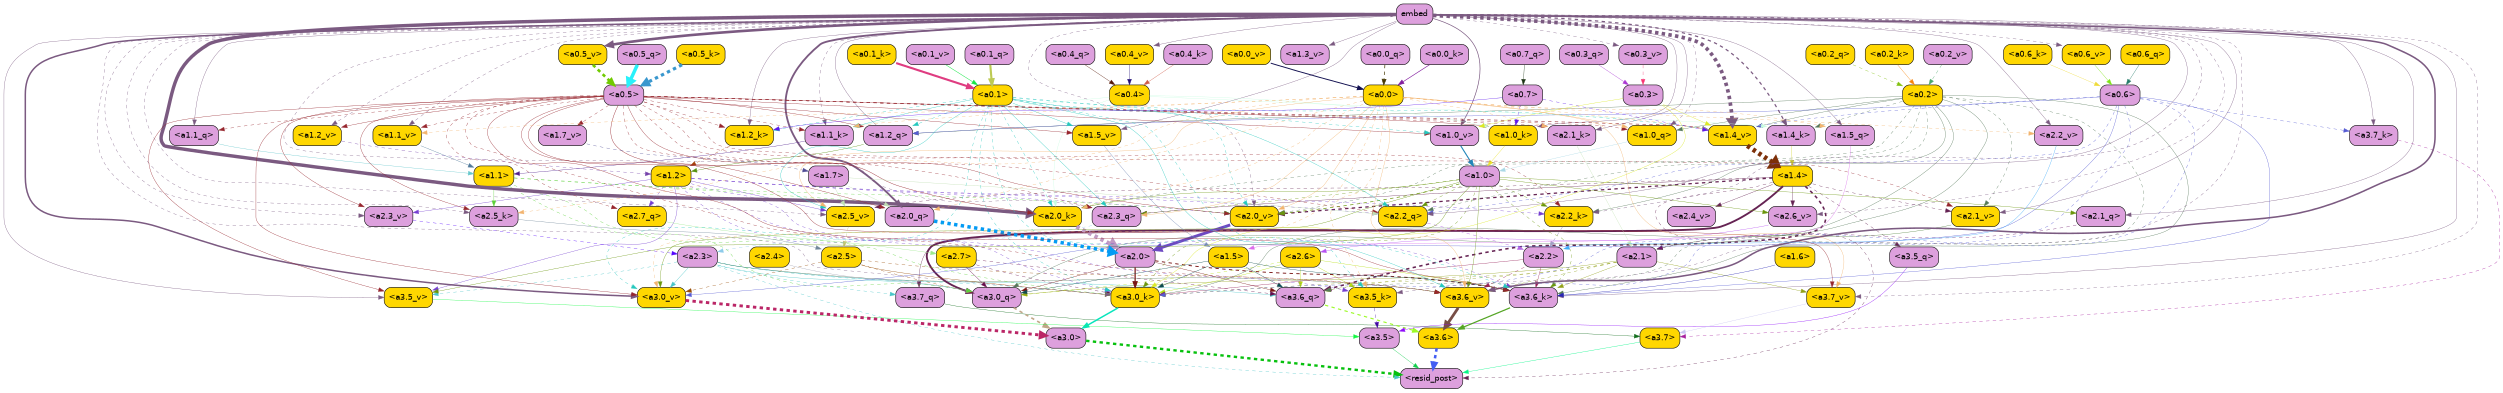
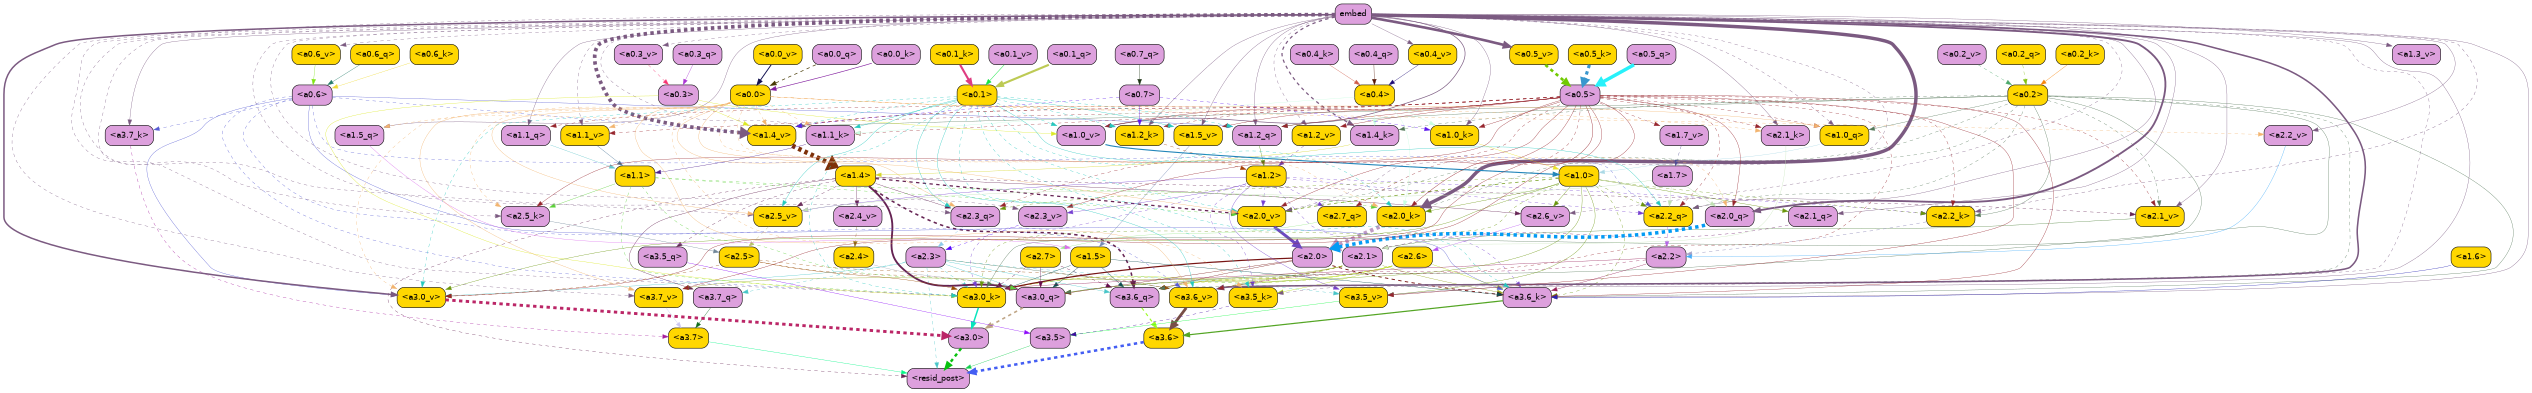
  strict digraph {
    splines=true
    node [color=black fillcolor=plum fontname=Helvetica shape=box style="filled, rounded"]
    edge [color="#7b5a81" penwidth=0.6 style=solid]
    "<a3.7>" [fillcolor=gold]
    "<resid_post>"
    "<a3.6>" [fillcolor=gold]
    "<a3.5>"
    "<a3.0>"
    "<a2.3>"
    "<a3.7_q>"
    "<a3.6_q>"
    "<a3.0_q>"
    "<a3.0_k>" [fillcolor=gold]
    "<a3.6_v>" [fillcolor=gold]
    "<a3.5_v>" [fillcolor=gold]
    "<a3.0_v>" [fillcolor=gold]
    "<a1.4>" [fillcolor=gold]
    "<a3.5_q>"
    "<a2.3_q>"
    "<a2.6_v>"
    "<a2.5_v>" [fillcolor=gold]
    "<a2.4_v>"
    "<a2.1_v>" [fillcolor=gold]
    "<a2.0_v>" [fillcolor=gold]
    "<a2.6>" [fillcolor=gold]
    "<a2.5>" [fillcolor=gold]
    "<a2.4>" [fillcolor=gold]
    "<a2.1>"
    "<a2.0>"
    "<a2.7>" [fillcolor=gold]
    "<a3.6_k>"
    "<a3.5_k>" [fillcolor=gold]
    "<a3.7_v>" [fillcolor=gold]
    "<a3.7_k>"
    "<a1.5>" [fillcolor=gold]
    "<a0.2>" [fillcolor=gold]
    "<a2.2_q>" [fillcolor=gold]
    "<a2.2_k>" [fillcolor=gold]
    "<a2.0_k>" [fillcolor=gold]
    "<a1.2_q>"
    "<a1.0_q>" [fillcolor=gold]
    "<a1.4_k>"
    "<a1.4_v>" [fillcolor=gold]
    "<a2.2>"
    "<a1.2>" [fillcolor=gold]
-   "<a1.0>"
+   "<a1.0>" [fillcolor=gold]
    "<a2.3_v>"
    "<a2.7_q>" [fillcolor=gold]
    "<a2.1_q>"
    "<a1.1>" [fillcolor=gold]
    "<a2.5_k>"
    "<a0.6>"
    embed
    "<a2.0_q>"
    "<a2.1_k>"
    "<a2.2_v>"
    "<a1.5_q>"
    "<a1.1_q>"
    "<a1.2_k>" [fillcolor=gold]
    "<a1.1_k>"
    "<a1.0_k>" [fillcolor=gold]
    "<a1.5_v>" [fillcolor=gold]
    "<a1.3_v>"
    "<a1.2_v>" [fillcolor=gold]
    "<a1.1_v>" [fillcolor=gold]
    "<a1.0_v>"
    "<a0.6_v>" [fillcolor=gold]
    "<a0.5_v>" [fillcolor=gold]
    "<a0.4_v>" [fillcolor=gold]
    "<a0.3_v>"
    "<a0.5>"
    "<a0.4>" [fillcolor=gold]
    "<a0.3>"
    "<a1.7_v>"
    "<a1.6>" [fillcolor=gold]
    "<a1.7>"
    "<a0.1>" [fillcolor=gold]
    "<a0.0>" [fillcolor=gold]
    "<a0.7>"
    "<a0.7_q>"
    "<a0.6_q>" [fillcolor=gold]
    "<a0.5_q>"
    "<a0.4_q>"
    "<a0.3_q>"
    "<a0.2_q>" [fillcolor=gold]
    "<a0.1_q>"
    "<a0.0_q>"
    "<a0.6_k>" [fillcolor=gold]
    "<a0.5_k>" [fillcolor=gold]
    "<a0.4_k>"
    "<a0.2_k>" [fillcolor=gold]
    "<a0.1_k>" [fillcolor=gold]
    "<a0.0_k>"
    "<a0.2_v>"
    "<a0.1_v>"
    "<a0.0_v>" [fillcolor=gold]
    "<a3.7>" -> "<resid_post>" [color="#04f686" penwidth=0.6239100098609924]
    "<a3.6>" -> "<resid_post>" [color="#445ef3" penwidth=4.569062113761902 style=dashed]
    "<a3.5>" -> "<resid_post>" [color="#11ce4c"]
    "<a3.0>" -> "<resid_post>" [color="#07c10e" penwidth=4.283544182777405 style=dashed]
    "<a2.3>" -> "<resid_post>" [color="#48c5c8" style=dashed]
    "<a2.3>" -> "<a3.7_q>" [color="#48c5c8" style=dashed]
    "<a2.3>" -> "<a3.6_q>" [color="#48c5c8"]
    "<a2.3>" -> "<a3.0_q>" [color="#48c5c8"]
    "<a2.3>" -> "<a3.0_k>" [color="#48c5c8" style=dashed]
    "<a2.3>" -> "<a3.6_v>" [color="#56785a"]
    "<a2.3>" -> "<a3.5_v>" [color="#48c5c8" style=dashed]
    "<a2.3>" -> "<a3.0_v>" [color="#48c5c8"]
    "<a3.7_q>" -> "<a3.7>" [color="#126d1d"]
    "<a3.6_q>" -> "<a3.6>" [color="#9cfa26" penwidth=2.0347584784030914 style=dashed]
    "<a3.0_q>" -> "<a3.0>" [color="#c0a687" penwidth=2.8635367155075073 style=dashed]
    "<a3.0_k>" -> "<a3.0>" [color="#07e5bc" penwidth=2.632905662059784]
    "<a3.6_v>" -> "<a3.6>" [color="#784e46" penwidth=4.981305837631226]
    "<a3.5_v>" -> "<a3.5>" [color="#14fa43"]
    "<a3.0_v>" -> "<a3.0>" [color="#bb2667" penwidth=5.168330669403076 style=dashed]
    "<a1.4>" -> "<resid_post>" [color="#652353" style=dashed]
    "<a1.4>" -> "<a3.7_q>" [color="#652353"]
    "<a1.4>" -> "<a3.6_q>" [color="#652353" penwidth=2.7934007048606873 style=dashed]
    "<a1.4>" -> "<a3.0_q>" [color="#652353" penwidth=3.340754985809326]
    "<a1.4>" -> "<a3.5_q>" [color="#652353" style=dashed]
    "<a1.4>" -> "<a2.3_q>" [color="#652353"]
    "<a1.4>" -> "<a2.6_v>" [color="#652353"]
    "<a1.4>" -> "<a2.5_v>" [color="#652353" style=dashed]
    "<a1.4>" -> "<a2.4_v>" [color="#652353"]
    "<a1.4>" -> "<a2.1_v>" [color="#652353" style=dashed]
    "<a1.4>" -> "<a2.0_v>" [color="#652353" penwidth=2.268759250640869 style=dashed]
    "<a3.5_q>" -> "<a3.5>" [color="#8e0bfa"]
    "<a2.3_q>" -> "<a2.3>" [color="#8dcbea" style=dashed]
    "<a2.6_v>" -> "<a2.6>" [color="#b752f2"]
    "<a2.5_v>" -> "<a2.5>" [color="#c7c072" style=dashed]
+   "<a2.4_v>" -> "<a2.4>" [color="#92711a" style=dashed]
    "<a2.1_v>" -> "<a2.1>" [color="#4f823c"]
    "<a2.0_v>" -> "<a2.0>" [color="#6d49c2" penwidth=5.231471925973892]
    "<a2.6>" -> "<a3.6_q>" [color="#b5df0d"]
    "<a2.6>" -> "<a3.0_q>" [color="#b5df0d" style=dashed]
    "<a2.6>" -> "<a3.0_k>" [color="#b5df0d"]
    "<a2.6>" -> "<a3.6_k>" [color="#b5df0d"]
    "<a2.6>" -> "<a3.5_k>" [color="#b5df0d"]
    "<a2.5>" -> "<a3.0_q>" [color="#984c05" style=dashed]
    "<a2.5>" -> "<a3.0_k>" [color="#984c05"]
    "<a2.5>" -> "<a3.6_v>" [color="#984c05" style=dashed]
    "<a2.5>" -> "<a3.0_v>" [color="#984c05" style=dashed]
    "<a2.4>" -> "<a3.0_q>" [color="#a3a4b5"]
    "<a2.1>" -> "<a3.6_q>" [color="#91a018" style=dashed]
    "<a2.1>" -> "<a3.0_q>" [color="#91a018"]
    "<a2.1>" -> "<a3.0_k>" [color="#91a018" style=dashed]
    "<a2.1>" -> "<a3.6_v>" [color="#91a018" style=dashed]
    "<a2.1>" -> "<a3.6_k>" [color="#91a018"]
    "<a2.1>" -> "<a3.7_v>" [color="#91a018"]
    "<a2.0>" -> "<a3.6_q>" [color="#781514"]
    "<a2.0>" -> "<a3.0_q>" [color="#781514"]
    "<a2.0>" -> "<a3.0_k>" [color="#781514" penwidth=2.161143198609352]
    "<a2.0>" -> "<a3.6_k>" [color="#781514" penwidth=1.6382827460765839 style=dashed]
    "<a2.7>" -> "<a3.6_q>" [color="#660c4a" style=dashed]
    "<a2.7>" -> "<a3.0_q>" [color="#660c4a"]
    "<a2.7>" -> "<a3.0_k>" [color="#660c4a" style=dashed]
    "<a3.6_k>" -> "<a3.6>" [color="#54a524" penwidth=2.1760786175727844]
    "<a3.5_k>" -> "<a3.5>" [color="#4208a2" style=dashed]
    "<a3.7_v>" -> "<a3.7>" [color="#cac5f1" style=""]
    "<a3.7_k>" -> "<a3.7>" [color="#a61f9e" style=dashed]
    "<a1.5>" -> "<a3.6_q>" [color="#0e4b4e"]
    "<a1.5>" -> "<a3.0_q>" [color="#0e4b4e"]
    "<a1.5>" -> "<a3.0_k>" [color="#0e4b4e"]
    "<a1.5>" -> "<a3.6_k>" [color="#0e4b4e"]
    "<a0.2>" -> "<a3.6_q>" [color="#56785a" style=dashed]
    "<a0.2>" -> "<a3.0_q>" [color="#56785a"]
    "<a0.2>" -> "<a3.0_k>" [color="#56785a"]
    "<a0.2>" -> "<a2.1_v>" [color="#56785a" style=dashed]
    "<a0.2>" -> "<a2.0_v>" [color="#56785a" style=dashed]
    "<a0.2>" -> "<a3.6_k>" [color="#56785a"]
    "<a0.2>" -> "<a2.2_q>" [color="#56785a" style=dashed]
    "<a0.2>" -> "<a2.2_k>" [color="#56785a"]
    "<a0.2>" -> "<a2.0_k>" [color="#56785a" style=dashed]
    "<a0.2>" -> "<a1.2_q>" [color="#56785a"]
    "<a0.2>" -> "<a1.0_q>" [color="#56785a"]
    "<a0.2>" -> "<a1.4_k>" [color="#56785a" style=dashed]
    "<a0.2>" -> "<a1.4_v>" [color="#56785a"]
    "<a2.2_q>" -> "<a2.2>" [color="#b566e8" penwidth=0.7553567886352539 style=dashed]
    "<a2.2_k>" -> "<a2.2>" [color="#a39fc5" penwidth=0.8854708671569824 style=dashed]
    "<a2.0_k>" -> "<a2.0>" [color="#c09ac3" penwidth=7.231504917144775 style=dashed]
    "<a1.2_q>" -> "<a1.2>" [color="#55910f"]
    "<a1.0_q>" -> "<a1.0>" [color="#abd9e6" style=""]
    "<a1.4_k>" -> "<a1.4>" [color="#d4d527"]
    "<a1.4_v>" -> "<a1.4>" [color="#7d3009" penwidth=8.36684274673462 style=dashed]
    "<a2.2>" -> "<a3.0_k>" [color="#961f58"]
    "<a2.2>" -> "<a3.6_v>" [color="#961f58" style=dashed]
    "<a2.2>" -> "<a3.6_k>" [color="#961f58"]
    "<a1.2>" -> "<a3.0_k>" [color="#753fd0" style=dashed]
    "<a1.2>" -> "<a3.5_v>" [color="#753fd0"]
    "<a1.2>" -> "<a2.5_v>" [color="#753fd0"]
    "<a1.2>" -> "<a2.0_v>" [color="#753fd0" style=dashed]
    "<a1.2>" -> "<a3.6_k>" [color="#753fd0" style=dashed]
    "<a1.2>" -> "<a3.5_k>" [color="#753fd0" style=dashed]
    "<a1.2>" -> "<a2.2_q>" [color="#753fd0" style=dashed]
    "<a1.2>" -> "<a2.2_k>" [color="#753fd0" style=dashed]
    "<a1.2>" -> "<a2.3_v>" [color="#753fd0"]
    "<a1.2>" -> "<a2.7_q>" [color="#753fd0" style=dashed]
    "<a1.0>" -> "<a3.0_k>" [color="#6a960c" style=dashed]
    "<a1.0>" -> "<a3.6_v>" [color="#6a960c"]
    "<a1.0>" -> "<a3.5_v>" [color="#6a960c"]
    "<a1.0>" -> "<a3.0_v>" [color="#6a960c"]
    "<a1.0>" -> "<a2.3_q>" [color="#6a960c" style=dashed]
    "<a1.0>" -> "<a2.6_v>" [color="#6a960c"]
    "<a1.0>" -> "<a2.0_v>" [color="#6a960c" penwidth=1.2213096618652344 style=dashed]
    "<a1.0>" -> "<a3.6_k>" [color="#6a960c" style=dashed]
    "<a1.0>" -> "<a2.2_q>" [color="#6a960c" style=dashed]
    "<a1.0>" -> "<a2.2_k>" [color="#6a960c" style=dashed]
    "<a1.0>" -> "<a2.0_k>" [color="#6a960c"]
    "<a1.0>" -> "<a2.1_q>" [color="#6a960c"]
    "<a2.3_v>" -> "<a2.3>" [color="#5404fd" style=dashed]
    "<a2.7_q>" -> "<a2.7>" [color="#9be98c"]
    "<a2.1_q>" -> "<a2.1>" [color="#6d176b" style=dashed]
    "<a1.1>" -> "<a3.0_q>" [color="#5cd139" style=dashed]
    "<a1.1>" -> "<a3.0_k>" [color="#5cd139" style=dashed]
    "<a1.1>" -> "<a2.0_v>" [color="#5cd139" style=dashed]
    "<a1.1>" -> "<a2.0_k>" [color="#5cd139" style=dashed]
    "<a1.1>" -> "<a2.5_k>" [color="#5cd139"]
    "<a2.5_k>" -> "<a2.5>" [color="#72879a"]
    "<a0.6>" -> "<a3.0_k>" [color="#565bd3" style=dashed]
    "<a0.6>" -> "<a3.6_v>" [color="#565bd3" style=dashed]
    "<a0.6>" -> "<a3.0_v>" [color="#565bd3"]
    "<a0.6>" -> "<a3.6_k>" [color="#565bd3"]
    "<a0.6>" -> "<a3.7_k>" [color="#565bd3" style=dashed]
    "<a0.6>" -> "<a2.2_q>" [color="#565bd3" style=dashed]
    "<a0.6>" -> "<a1.2_q>" [color="#565bd3"]
    "<a0.6>" -> "<a1.4_v>" [color="#565bd3" style=dashed]
    embed -> "<a3.0_k>" [style=dashed]
    embed -> "<a3.6_v>" [penwidth=2.7825746536254883]
    embed -> "<a3.5_v>"
    embed -> "<a3.0_v>" [penwidth=2.6950180530548096]
    embed -> "<a2.3_q>" [style=dashed]
    embed -> "<a2.6_v>" [style=dashed]
    embed -> "<a2.5_v>" [style=dashed]
    embed -> "<a2.1_v>"
    embed -> "<a2.0_v>" [style=dashed]
    embed -> "<a3.6_k>"
    embed -> "<a3.5_k>" [style=dashed]
    embed -> "<a3.7_v>" [style=dashed]
    embed -> "<a3.7_k>"
    embed -> "<a2.2_q>"
    embed -> "<a2.2_k>" [penwidth=0.6698317527770996 style=dashed]
    embed -> "<a2.0_k>" [penwidth=6.12570995092392]
-   "<a1.2_q>" -> embed [penwidth=0.6087074279785156]
+   embed -> "<a1.2_q>" [penwidth=0.6087074279785156]
    embed -> "<a1.0_q>" [style=dashed]
    embed -> "<a1.4_k>" [penwidth=2.1858973503112793 style=dashed]
    embed -> "<a1.4_v>" [penwidth=6.590077131986618 style=dashed]
    embed -> "<a2.3_v>" [style=dashed]
    embed -> "<a2.1_q>"
    embed -> "<a2.5_k>" [style=dashed]
    embed -> "<a2.0_q>" [penwidth=3.305941343307495]
    embed -> "<a2.1_k>"
    embed -> "<a2.2_v>"
    embed -> "<a1.5_q>"
    embed -> "<a1.1_q>"
    embed -> "<a1.2_k>"
    embed -> "<a1.1_k>" [style=dashed]
    embed -> "<a1.0_k>"
    embed -> "<a1.5_v>"
    embed -> "<a1.3_v>"
    embed -> "<a1.2_v>" [style=dashed]
    embed -> "<a1.1_v>" [style=dashed]
    embed -> "<a1.0_v>" [penwidth=1.2076449394226074]
    embed -> "<a0.6_v>" [style=dashed]
    embed -> "<a0.5_v>" [penwidth=4.663905620574951]
    embed -> "<a0.4_v>"
    embed -> "<a0.3_v>" [style=dashed]
    "<a2.0_q>" -> "<a2.0>" [color="#049bf4" penwidth=6.256794691085815 style=dashed]
    "<a2.1_k>" -> "<a2.1>" [color="#c8e6bb" style=""]
    "<a2.2_v>" -> "<a2.2>" [color="#42acf9"]
    "<a1.5_q>" -> "<a1.5>" [color="#db6dec"]
    "<a1.1_q>" -> "<a1.1>" [color="#66c7cc"]
    "<a1.2_k>" -> "<a1.2>" [color="#a74206" style=dashed]
    "<a1.1_k>" -> "<a1.1>" [color="#4f1f8c"]
    "<a1.0_k>" -> "<a1.0>" [color="#eae22a" style=""]
    "<a1.5_v>" -> "<a1.5>" [color="#758ab6"]
    "<a1.2_v>" -> "<a1.2>" [color="#7541aa" style=dashed]
    "<a1.1_v>" -> "<a1.1>" [color="#4f799a"]
    "<a1.0_v>" -> "<a1.0>" [color="#2185b9" penwidth=1.9665732383728027]
    "<a0.6_v>" -> "<a0.6>" [color="#7fe514"]
    "<a0.5_v>" -> "<a0.5>" [color="#71ca01" penwidth=4.667354106903076 style=dashed]
    "<a0.4_v>" -> "<a0.4>" [color="#1e0c76"]
    "<a0.3_v>" -> "<a0.3>" [color="#f83372" style=dashed]
    "<a0.5>" -> "<a3.6_v>" [color="#96252d" style=dashed]
    "<a0.5>" -> "<a3.5_v>" [color="#96252d"]
    "<a0.5>" -> "<a3.0_v>" [color="#96252d"]
    "<a0.5>" -> "<a2.3_q>" [color="#96252d" style=dashed]
    "<a0.5>" -> "<a2.1_v>" [color="#96252d" style=dashed]
    "<a0.5>" -> "<a2.0_v>" [color="#96252d"]
    "<a0.5>" -> "<a3.6_k>" [color="#96252d"]
    "<a0.5>" -> "<a3.7_v>" [color="#96252d"]
    "<a0.5>" -> "<a2.2_q>" [color="#96252d" style=dashed]
    "<a0.5>" -> "<a2.2_k>" [color="#96252d" style=dashed]
    "<a0.5>" -> "<a2.0_k>" [color="#96252d" penwidth=0.6900839805603027]
    "<a0.5>" -> "<a1.2_q>" [color="#96252d"]
    "<a0.5>" -> "<a1.0_q>" [color="#96252d" style=dashed]
    "<a0.5>" -> "<a1.4_v>" [color="#96252d" penwidth=0.9985027313232422 style=dashed]
    "<a0.5>" -> "<a2.3_v>" [color="#96252d"]
    "<a0.5>" -> "<a2.7_q>" [color="#96252d" style=dashed]
    "<a0.5>" -> "<a2.5_k>" [color="#96252d"]
    "<a0.5>" -> "<a2.0_q>" [color="#96252d"]
    "<a0.5>" -> "<a2.1_k>" [color="#96252d" style=dashed]
    "<a0.5>" -> "<a1.1_q>" [color="#96252d" style=dashed]
    "<a0.5>" -> "<a1.2_k>" [color="#96252d" style=dashed]
    "<a0.5>" -> "<a1.1_k>" [color="#96252d" style=dashed]
    "<a0.5>" -> "<a1.0_k>" [color="#96252d"]
    "<a0.5>" -> "<a1.5_v>" [color="#96252d"]
    "<a0.5>" -> "<a1.2_v>" [color="#96252d"]
    "<a0.5>" -> "<a1.1_v>" [color="#96252d" style=dashed]
    "<a0.5>" -> "<a1.0_v>" [color="#96252d"]
    "<a0.5>" -> "<a1.7_v>" [color="#96252d" style=dashed]
    "<a0.4>" -> "<a2.0_k>" [color="#c8fde0" style=""]
    "<a0.4>" -> "<a1.4_k>" [color="#c8fde0" style=""]
    "<a0.4>" -> "<a1.1_k>" [color="#c8fde0" style=""]
    "<a0.4>" -> "<a1.0_k>" [color="#c8fde0" style=""]
    "<a0.3>" -> "<a3.0_k>" [color="#dbe926" style=""]
    "<a0.3>" -> "<a1.4_v>" [color="#dbe926" style=""]
    "<a0.3>" -> "<a1.0_v>" [color="#dbe926" style=""]
    "<a1.7_v>" -> "<a1.7>" [color="#4f4b94" style=dashed]
    "<a1.6>" -> "<a3.6_k>" [color="#2826b4"]
    "<a1.7>" -> "<a2.5_v>" [color="#bfdfb2" style=""]
    "<a1.7>" -> "<a2.2_q>" [color="#bfdfb2" style=""]
    "<a1.7>" -> "<a2.0_q>" [color="#bfdfb2" style=""]
    "<a0.1>" -> "<a3.0_k>" [color="#25c8be" style=dashed]
    "<a0.1>" -> "<a3.6_v>" [color="#25c8be"]
    "<a0.1>" -> "<a3.0_v>" [color="#25c8be" style=dashed]
    "<a0.1>" -> "<a2.3_q>" [color="#25c8be"]
    "<a0.1>" -> "<a2.5_v>" [color="#25c8be"]
    "<a0.1>" -> "<a2.0_v>" [color="#25c8be" style=dashed]
    "<a0.1>" -> "<a3.6_k>" [color="#25c8be" style=dashed]
    "<a0.1>" -> "<a3.5_k>" [color="#25c8be" style=dashed]
    "<a0.1>" -> "<a2.2_q>" [color="#25c8be"]
    "<a0.1>" -> "<a2.0_k>" [color="#25c8be" style=dashed]
    "<a0.1>" -> "<a1.2_q>" [color="#25c8be" penwidth=0.6218185424804688 style=dashed]
    "<a0.1>" -> "<a1.4_v>" [color="#25c8be" style=dashed]
    "<a0.1>" -> "<a1.2_k>" [color="#25c8be" style=dashed]
    "<a0.1>" -> "<a1.1_k>" [color="#25c8be"]
    "<a0.1>" -> "<a1.5_v>" [color="#25c8be"]
    "<a0.1>" -> "<a1.0_v>" [color="#25c8be" style=dashed]
    "<a0.0>" -> "<a3.6_v>" [color="#f2b46f"]
    "<a0.0>" -> "<a3.0_v>" [color="#f2b46f" style=dashed]
    "<a0.0>" -> "<a2.3_q>" [color="#f2b46f"]
    "<a0.0>" -> "<a2.5_v>" [color="#f2b46f"]
    "<a0.0>" -> "<a2.0_v>" [color="#f2b46f"]
    "<a0.0>" -> "<a3.5_k>" [color="#f2b46f" style=dashed]
    "<a0.0>" -> "<a3.7_v>" [color="#f2b46f"]
    "<a0.0>" -> "<a2.0_k>" [color="#f2b46f" style=dashed]
    "<a0.0>" -> "<a1.0_q>" [color="#f2b46f"]
    "<a0.0>" -> "<a1.4_v>" [color="#f2b46f" style=dashed]
    "<a0.0>" -> "<a2.5_k>" [color="#f2b46f" style=dashed]
    "<a0.0>" -> "<a2.0_q>" [color="#f2b46f" style=dashed]
    "<a0.0>" -> "<a2.1_k>" [color="#f2b46f" style=dashed]
    "<a0.0>" -> "<a2.2_v>" [color="#f2b46f" style=dashed]
    "<a0.0>" -> "<a1.5_q>" [color="#f2b46f" style=dashed]
    "<a0.0>" -> "<a1.1_k>" [color="#f2b46f" style=dashed]
    "<a0.0>" -> "<a1.1_v>" [color="#f2b46f" style=dashed]
    "<a0.7>" -> "<a1.4_v>" [color="#5d18ed" style=dashed]
    "<a0.7>" -> "<a1.2_k>" [color="#5d18ed"]
    "<a0.7>" -> "<a1.0_k>" [color="#5d18ed" style=dashed]
    "<a0.7_q>" -> "<a0.7>" [color="#1d3415"]
    "<a0.6_q>" -> "<a0.6>" [color="#267c6a"]
    "<a0.5_q>" -> "<a0.5>" [color="#28f1fa" penwidth=6.156635046005249]
    "<a0.4_q>" -> "<a0.4>" [color="#561807"]
    "<a0.3_q>" -> "<a0.3>" [color="#ab36d3"]
    "<a0.2_q>" -> "<a0.2>" [color="#82c10f" style=dashed]
    "<a0.1_q>" -> "<a0.1>" [color="#bdca54" penwidth=3.795884132385254]
    "<a0.0_q>" -> "<a0.0>" [color="#463903" penwidth=1.2393803596496582 style=dashed]
    "<a0.6_k>" -> "<a0.6>" [color="#efdb39" style=""]
    "<a0.5_k>" -> "<a0.5>" [color="#3997ce" penwidth=5.603226900100708 style=dashed]
    "<a0.4_k>" -> "<a0.4>" [color="#cf5c4a"]
    "<a0.2_k>" -> "<a0.2>" [color="#f7850b"]
    "<a0.1_k>" -> "<a0.1>" [color="#df3c81" penwidth=3.7429747581481934]
    "<a0.0_k>" -> "<a0.0>" [color="#811b9e" penwidth=1.106727123260498]
    "<a0.2_v>" -> "<a0.2>" [color="#4aa769" style=dashed]
    "<a0.1_v>" -> "<a0.1>" [color="#14e643" penwidth=0.8298110961914062]
    "<a0.0_v>" -> "<a0.0>" [color="#121050" penwidth=1.7084956169128418]
  }
